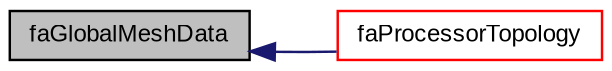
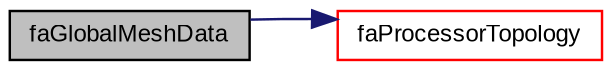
  digraph {
    rankdir=LR
    fontname="Liberation Sans"
    node [fontname="Liberation Sans" fontsize=10 shape=record]
    n1 [color=black fillcolor=grey75 fontcolor=black height=0.2 label=faGlobalMeshData style=filled width=0.4]
    n2 [color=red height=0.2 label=faProcessorTopology width=0.4]
-   n1 -> n2 [color=midnightblue dir=back fontname="Liberation Sans" fontsize=10 labelfontname=Helvetica labelfontsize=10 style=solid]
+   n2 -> n1 [color=midnightblue dir=back fontname="Liberation Sans" fontsize=10 labelfontname=Helvetica labelfontsize=10 style=solid]
  }
